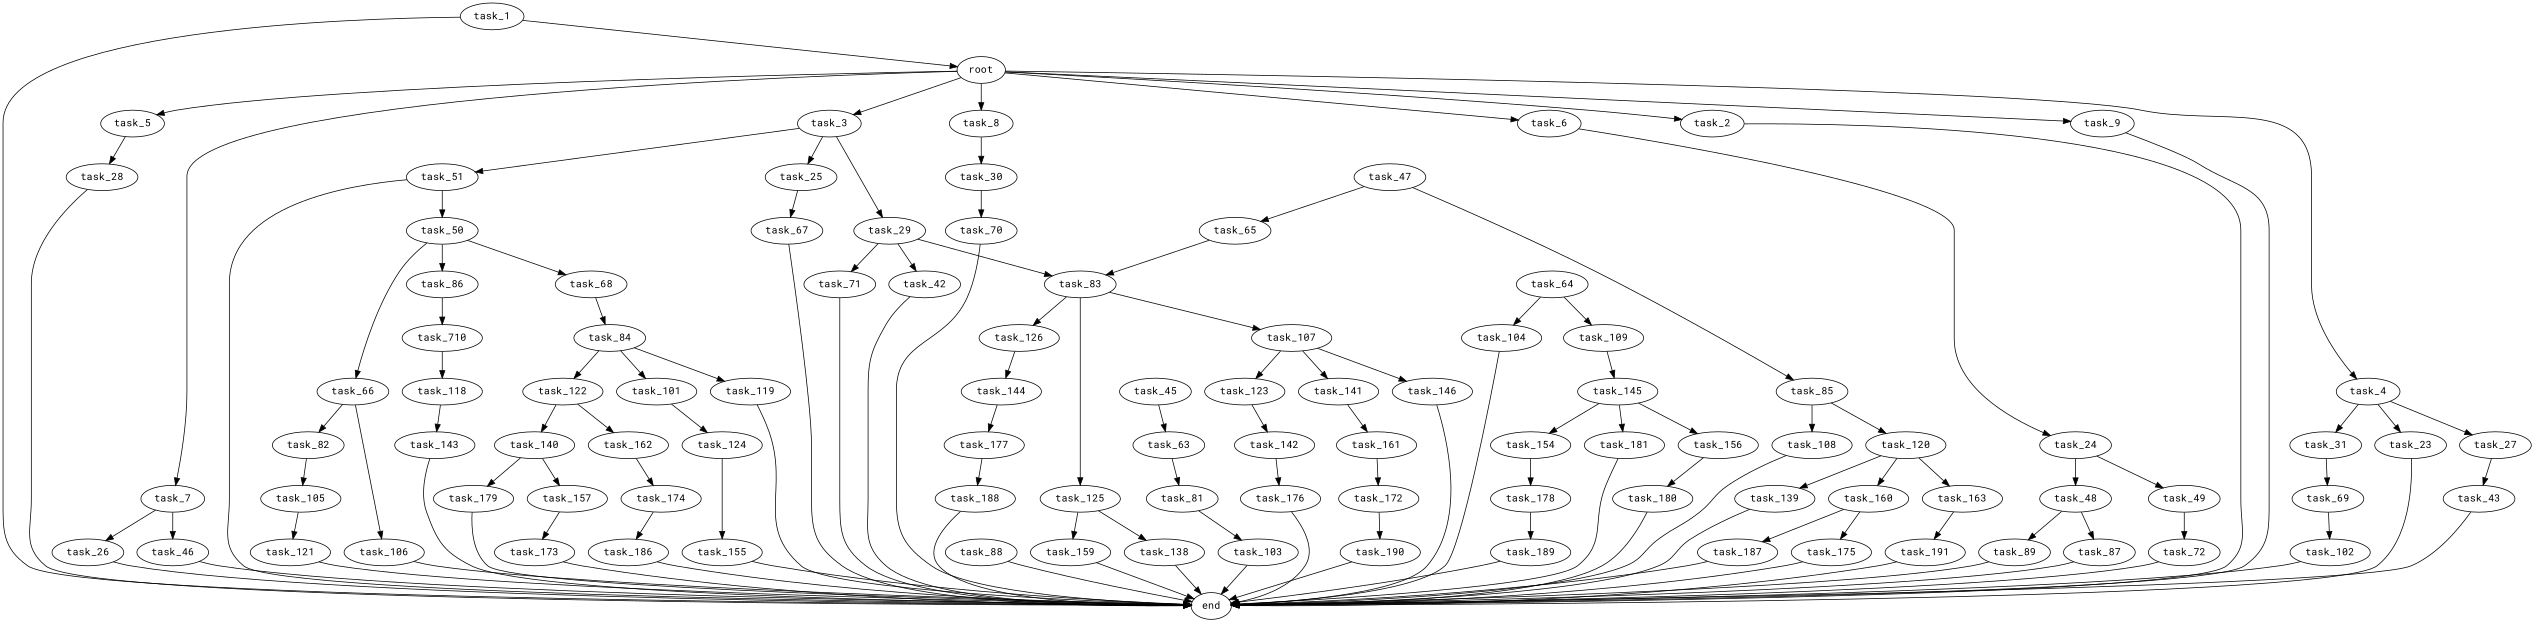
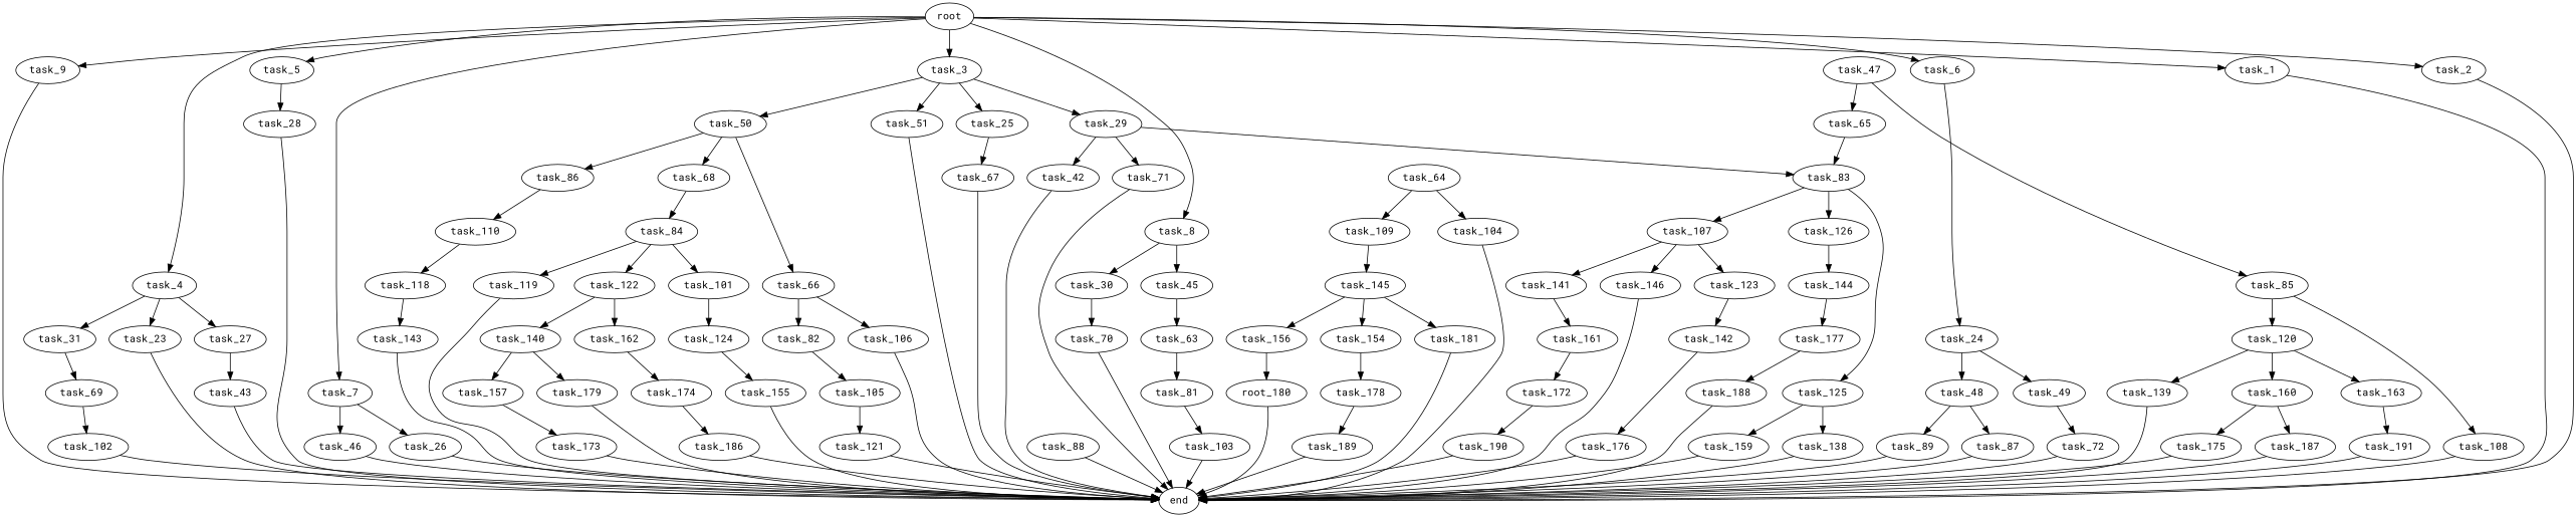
  digraph {
    fontname="Roboto Mono"
    node [fontname="Roboto Mono"]
    edge [fontname="Roboto Mono"]
    root
    task_1
    task_2
    task_3
    task_4
    task_5
    task_6
    task_7
    task_8
    task_9
    end
    task_25
    task_29
    task_50
    task_51
    task_23
    task_27
    task_31
    task_28
    task_24
    task_26
    task_46
    task_30
    task_45
    task_67
    task_42
    task_71
    task_83
    task_66
    task_68
    task_86
    task_43
    task_69
    task_48
    task_49
    task_70
    task_63
    task_87
    task_89
    task_72
    task_47
    task_65
    task_85
    task_102
    task_64
    task_104
    task_109
    task_88
    task_81
    task_108
    task_120
    task_82
    task_106
    task_84
-   task_110 [label=task_710]
+   task_110
    task_103
    task_145
    task_107
    task_125
    task_126
    task_105
    task_101
    task_119
    task_122
    task_121
    task_123
    task_141
    task_146
    task_138
    task_159
    task_144
    task_124
    task_140
    task_162
    task_139
    task_160
    task_163
    task_118
    task_155
    task_142
    task_161
    task_156
    n83 [label=task_154]
    task_181
    task_143
    task_175
    task_187
    task_191
    task_157
    task_179
    task_174
    task_176
    task_177
    task_173
    task_172
    task_188
-   task_180
+   task_180 [label=root_180]
    task_178
    task_189
    task_190
    task_186
-   task_1 -> root
+   root -> task_1
    root -> task_2
    root -> task_3
    root -> task_4
    root -> task_5
    root -> task_6
    root -> task_7
    root -> task_8
    root -> task_9
    task_1 -> end
    task_2 -> end
    task_3 -> task_25
    task_3 -> task_29
-   task_51 -> task_50
+   task_3 -> task_50
    task_3 -> task_51
    task_4 -> task_23
    task_4 -> task_27
    task_4 -> task_31
    task_5 -> task_28
    task_6 -> task_24
    task_7 -> task_26
    task_7 -> task_46
    task_8 -> task_30
+   task_8 -> task_45
    task_9 -> end
    task_25 -> task_67
    task_29 -> task_42
    task_29 -> task_71
    task_29 -> task_83
    task_50 -> task_66
    task_50 -> task_68
    task_50 -> task_86
    task_51 -> end
    task_23 -> end
    task_27 -> task_43
    task_31 -> task_69
    task_28 -> end
    task_24 -> task_48
    task_24 -> task_49
    task_26 -> end
    task_46 -> end
    task_30 -> task_70
    task_45 -> task_63
    task_67 -> end
    task_42 -> end
    task_71 -> end
    task_83 -> task_107
    task_83 -> task_125
    task_83 -> task_126
    task_66 -> task_82
    task_66 -> task_106
    task_68 -> task_84
    task_86 -> task_110
    task_43 -> end
    task_69 -> task_102
    task_48 -> task_87
    task_48 -> task_89
    task_49 -> task_72
    task_70 -> end
    task_63 -> task_81
    task_87 -> end
    task_89 -> end
    task_72 -> end
    task_47 -> task_65
    task_47 -> task_85
    task_65 -> task_83
    task_85 -> task_108
    task_85 -> task_120
    task_102 -> end
    task_64 -> task_104
    task_64 -> task_109
    task_104 -> end
    task_109 -> task_145
    task_88 -> end
    task_81 -> task_103
    task_108 -> end
    task_120 -> task_139
    task_120 -> task_160
    task_120 -> task_163
    task_82 -> task_105
    task_106 -> end
    task_84 -> task_101
    task_84 -> task_119
    task_84 -> task_122
    task_110 -> task_118
    task_103 -> end
    task_145 -> task_156
    task_145 -> n83
    task_145 -> task_181
    task_107 -> task_123
    task_107 -> task_141
    task_107 -> task_146
    task_125 -> task_138
    task_125 -> task_159
    task_126 -> task_144
    task_105 -> task_121
    task_101 -> task_124
    task_119 -> end
    task_122 -> task_140
    task_122 -> task_162
    task_121 -> end
    task_123 -> task_142
    task_141 -> task_161
    task_146 -> end
    task_138 -> end
    task_159 -> end
    task_144 -> task_177
    task_124 -> task_155
    task_140 -> task_157
    task_140 -> task_179
    task_162 -> task_174
    task_139 -> end
    task_160 -> task_175
    task_160 -> task_187
    task_163 -> task_191
    task_118 -> task_143
    task_155 -> end
    task_142 -> task_176
    task_161 -> task_172
    task_156 -> task_180
    n83 -> task_178
    task_181 -> end
    task_143 -> end
    task_175 -> end
    task_187 -> end
    task_191 -> end
    task_157 -> task_173
    task_179 -> end
    task_174 -> task_186
    task_176 -> end
    task_177 -> task_188
    task_173 -> end
    task_172 -> task_190
    task_188 -> end
    task_180 -> end
    task_178 -> task_189
    task_189 -> end
    task_190 -> end
    task_186 -> end
  }
